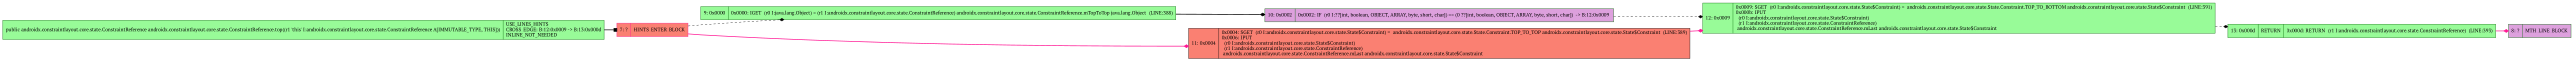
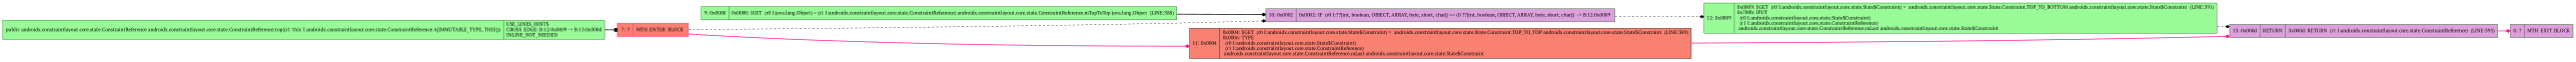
  digraph {
    fontname="PT Serif"
    rankdir=LR
    node [color=darkgreen fillcolor=palegreen fontname="PT Serif" shape=record style=filled]
    edge [arrowhead=diamond color=black fontname="PT Serif" style=bold]
-   n1 [color=deeppink fillcolor=salmon label="{7\:\ ?|HINTS_ENTER_BLOCK\l}"]
+   n1 [color=deeppink fillcolor=salmon label="{7\:\ ?|MTH_ENTER_BLOCK\l}"]
    n2 [label="{9\:\ 0x0000|0x0000: IGET  (r0 I:java.lang.Object) = (r1 I:androidx.constraintlayout.core.state.ConstraintReference) androidx.constraintlayout.core.state.ConstraintReference.mTopToTop java.lang.Object  (LINE:388)\l}"]
-   n3 [color=black fillcolor=salmon label="{11\:\ 0x0004|0x0004: SGET  (r0 I:androidx.constraintlayout.core.state.State$Constraint) =  androidx.constraintlayout.core.state.State.Constraint.TOP_TO_TOP androidx.constraintlayout.core.state.State$Constraint  (LINE:389)\l0x0006: IPUT  \l  (r0 I:androidx.constraintlayout.core.state.State$Constraint)\l  (r1 I:androidx.constraintlayout.core.state.ConstraintReference)\l androidx.constraintlayout.core.state.ConstraintReference.mLast androidx.constraintlayout.core.state.State$Constraint \l}"]
+   n3 [color=black fillcolor=salmon label="{11\:\ 0x0004|0x0004: SGET  (r0 I:androidx.constraintlayout.core.state.State$Constraint) =  androidx.constraintlayout.core.state.State.Constraint.TOP_TO_TOP androidx.constraintlayout.core.state.State$Constraint  (LINE:389)\l0x0006: TYPE  \l  (r0 I:androidx.constraintlayout.core.state.State$Constraint)\l  (r1 I:androidx.constraintlayout.core.state.ConstraintReference)\l androidx.constraintlayout.core.state.ConstraintReference.mLast androidx.constraintlayout.core.state.State$Constraint \l}"]
    n4 [fillcolor=plum label="{10\:\ 0x0002|0x0002: IF  (r0 I:??[int, boolean, OBJECT, ARRAY, byte, short, char]) == (0 ??[int, boolean, OBJECT, ARRAY, byte, short, char])  \-\> B:12:0x0009 \l}"]
-   n5 [label="{12\:\ 0x0009|0x0009: SGET  (r0 I:androidx.constraintlayout.core.state.State$Constraint) =  androidx.constraintlayout.core.state.State.Constraint.TOP_TO_BOTTOM androidx.constraintlayout.core.state.State$Constraint  (LINE:391)\l0x000b: IPUT  \l  (r0 I:androidx.constraintlayout.core.state.State$Constraint)\l  (r1 I:androidx.constraintlayout.core.state.ConstraintReference)\l androidx.constraintlayout.core.state.ConstraintReference.mLast androidx.constraintlayout.core.state.State$Constraint \l}"]
-   n6 [label="{13\:\ 0x000d|RETURN\l|0x000d: RETURN  (r1 I:androidx.constraintlayout.core.state.ConstraintReference)  (LINE:393)\l}"]
-   n7 [fillcolor=plum label="{8\:\ ?|MTH_LINE_BLOCK\l}"]
+   n5 [label="{12\:\ 0x0009|0x0009: SGET  (r0 I:androidx.constraintlayout.core.state.State$Constraint) =  androidx.constraintlayout.core.state.State.Constraint.TOP_TO_BOTTOM androidx.constraintlayout.core.state.State$Constraint  (LINE:391)\l0x700b: IPUT  \l  (r0 I:androidx.constraintlayout.core.state.State$Constraint)\l  (r1 I:androidx.constraintlayout.core.state.ConstraintReference)\l androidx.constraintlayout.core.state.ConstraintReference.mLast androidx.constraintlayout.core.state.State$Constraint \l}"]
+   n6 [fillcolor=plum label="{13\:\ 0x000d|RETURN\l|0x000d: RETURN  (r1 I:androidx.constraintlayout.core.state.ConstraintReference)  (LINE:393)\l}"]
+   n7 [fillcolor=plum label="{8\:\ ?|MTH_EXIT_BLOCK\l}"]
    n8 [label="{public androidx.constraintlayout.core.state.ConstraintReference androidx.constraintlayout.core.state.ConstraintReference.top((r1 'this' I:androidx.constraintlayout.core.state.ConstraintReference A[IMMUTABLE_TYPE, THIS]))  | USE_LINES_HINTS\lCROSS_EDGE: B:12:0x0009 \-\> B:13:0x000d\lINLINE_NOT_NEEDED\l}"]
-   n1 -> n2 [style=dashed]
+   n1 -> n4 [style=dashed]
    n1 -> n3 [color=deeppink]
    n2 -> n4
-   n3 -> n5 [color=deeppink]
+   n3 -> n6 [color=deeppink]
    n4 -> n5 [style=dashed]
    n5 -> n6 [style=dashed]
    n6 -> n7 [color=deeppink]
    n8 -> n1 [arrowhead=box]
  }
